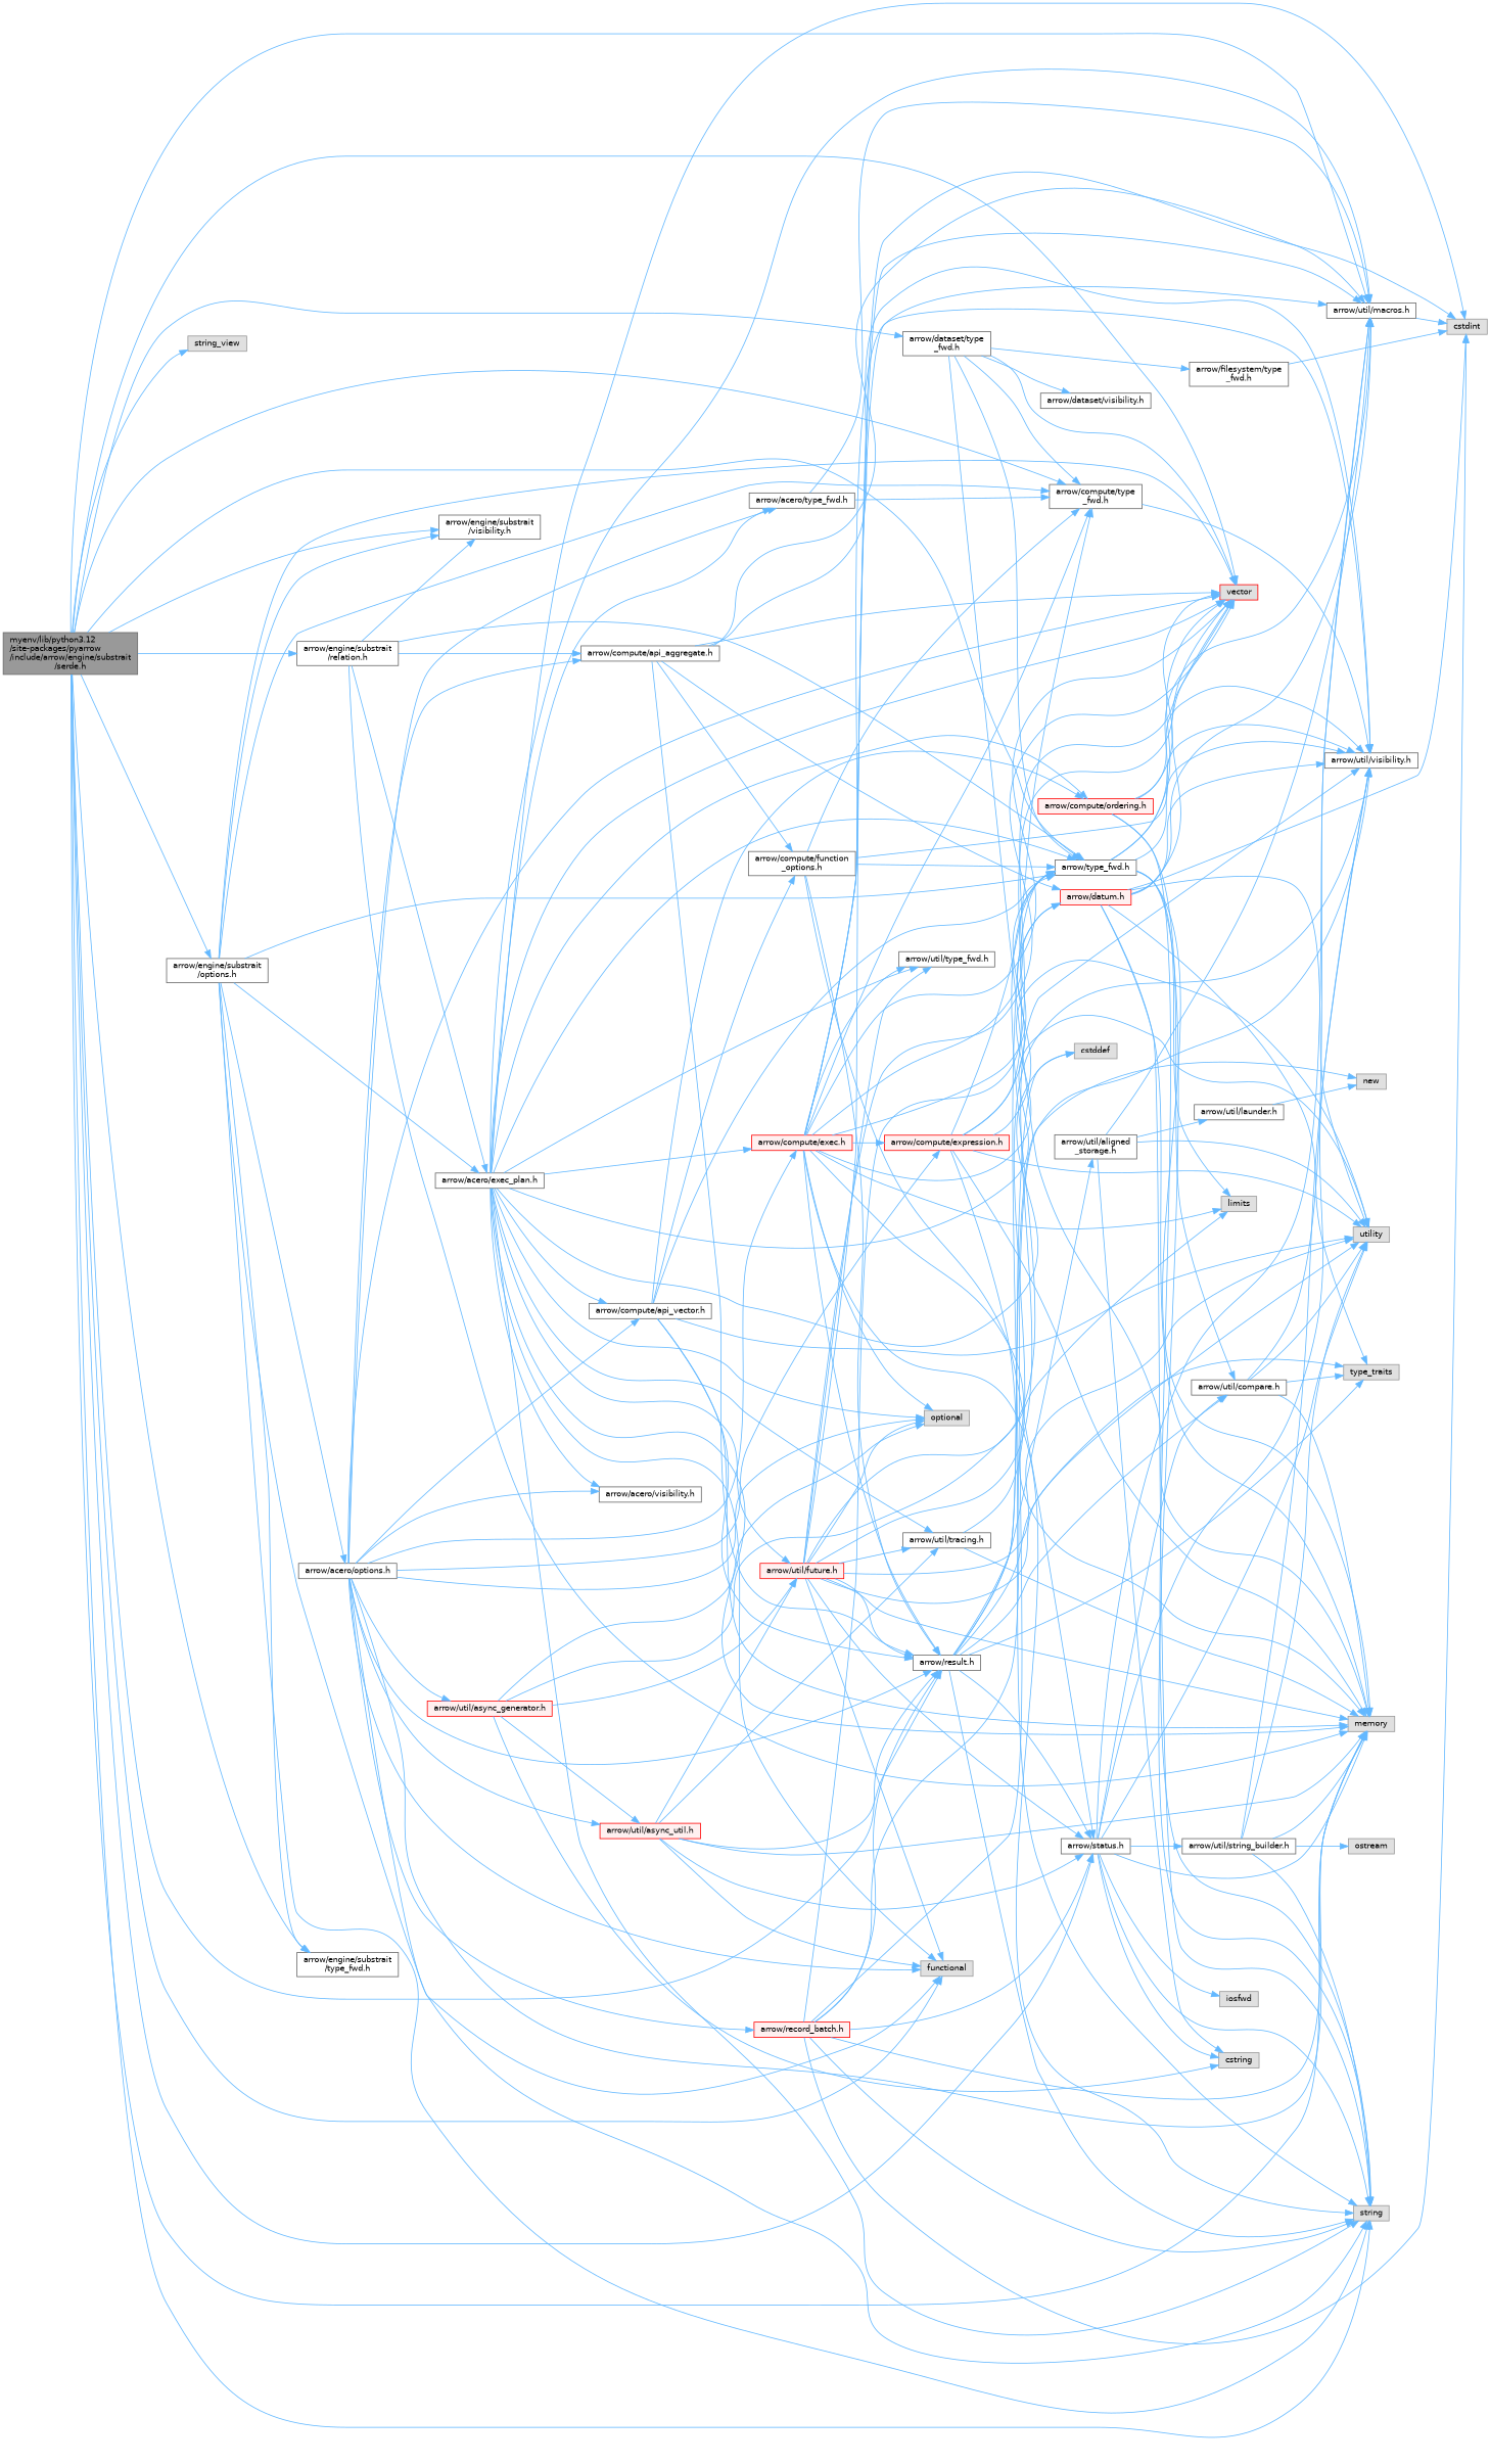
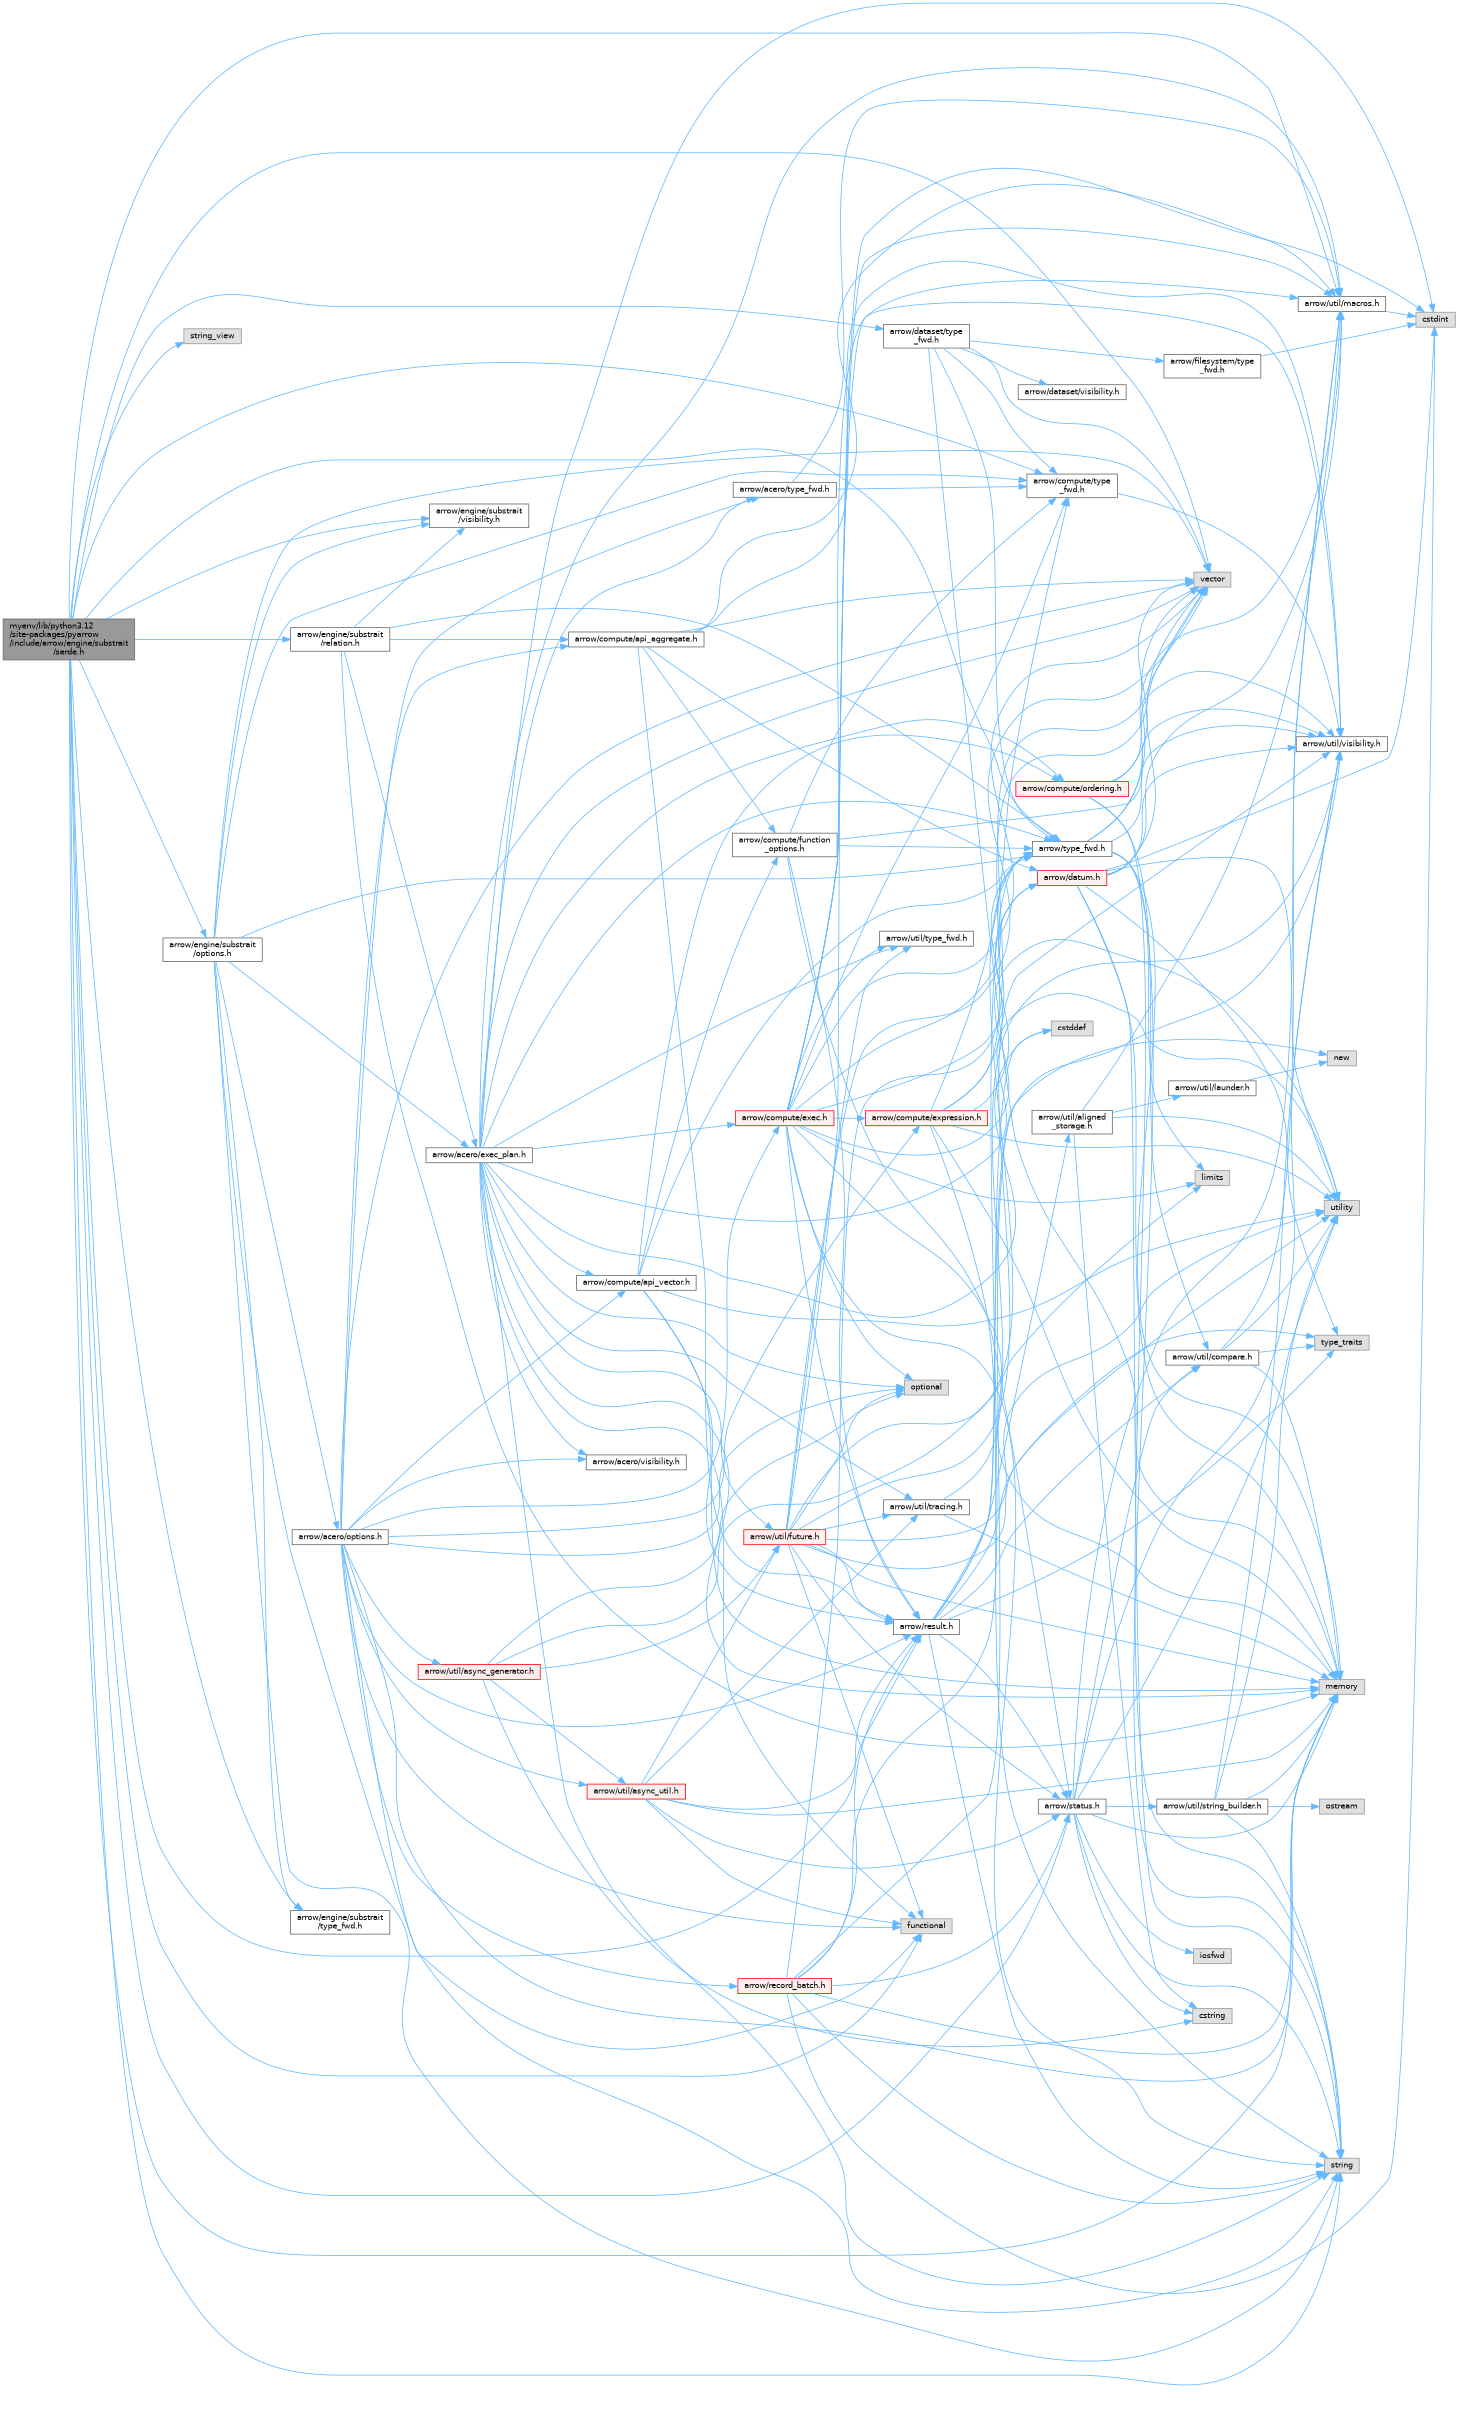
  digraph {
    rankdir=LR
    node [color=grey40 fillcolor=white fontname=Helvetica fontsize=10 shape=box style=filled]
    edge [color=steelblue1 fontname=Helvetica fontsize=10 labelfontname=Helvetica labelfontsize=10 style=solid]
    n1 [color=gray40 fillcolor=grey60 fontcolor=black height=0.2 label="myenv/lib/python3.12\l/site-packages/pyarrow\l/include/arrow/engine/substrait\l/serde.h" width=0.4]
    n2 [color=grey60 fillcolor="#E0E0E0" height=0.2 label=functional width=0.4]
    n3 [color=grey60 fillcolor="#E0E0E0" height=0.2 label=memory width=0.4]
    n4 [color=grey60 fillcolor="#E0E0E0" height=0.2 label=string width=0.4]
    n5 [color=grey60 fillcolor="#E0E0E0" height=0.2 label=string_view width=0.4]
-   n6 [color=red fillcolor="#E0E0E0" height=0.2 label=vector width=0.4]
+   n6 [color=grey60 fillcolor="#E0E0E0" height=0.2 label=vector width=0.4]
    n7 [height=0.2 label="arrow/compute/type\l_fwd.h" width=0.4]
    n8 [height=0.2 label="arrow/dataset/type\l_fwd.h" width=0.4]
    n9 [height=0.2 label="arrow/type_fwd.h" width=0.4]
    n10 [height=0.2 label="arrow/util/macros.h" width=0.4]
    n11 [height=0.2 label="arrow/engine/substrait\l/options.h" width=0.4]
    n12 [height=0.2 label="arrow/result.h" width=0.4]
    n13 [height=0.2 label="arrow/status.h" width=0.4]
    n14 [height=0.2 label="arrow/engine/substrait\l/type_fwd.h" width=0.4]
    n15 [height=0.2 label="arrow/engine/substrait\l/visibility.h" width=0.4]
    n16 [height=0.2 label="arrow/engine/substrait\l/relation.h" width=0.4]
    n17 [height=0.2 label="arrow/util/visibility.h" width=0.4]
    n18 [height=0.2 label="arrow/dataset/visibility.h" width=0.4]
    n19 [height=0.2 label="arrow/filesystem/type\l_fwd.h" width=0.4]
    n20 [color=grey60 fillcolor="#E0E0E0" height=0.2 label=limits width=0.4]
    n21 [color=grey60 fillcolor="#E0E0E0" height=0.2 label=cstdint width=0.4]
    n22 [height=0.2 label="arrow/acero/exec_plan.h" width=0.4]
    n23 [height=0.2 label="arrow/acero/options.h" width=0.4]
    n24 [color=grey60 fillcolor="#E0E0E0" height=0.2 label=cstddef width=0.4]
    n25 [color=grey60 fillcolor="#E0E0E0" height=0.2 label=utility width=0.4]
    n26 [color=grey60 fillcolor="#E0E0E0" height=0.2 label=new width=0.4]
    n27 [color=grey60 fillcolor="#E0E0E0" height=0.2 label=type_traits width=0.4]
    n28 [height=0.2 label="arrow/util/compare.h" width=0.4]
    n29 [height=0.2 label="arrow/util/aligned\l_storage.h" width=0.4]
    n30 [color=grey60 fillcolor="#E0E0E0" height=0.2 label=cstring width=0.4]
    n31 [color=grey60 fillcolor="#E0E0E0" height=0.2 label=iosfwd width=0.4]
    n32 [height=0.2 label="arrow/util/string_builder.h" width=0.4]
    n33 [height=0.2 label="arrow/compute/api_aggregate.h" width=0.4]
    n34 [color=grey60 fillcolor="#E0E0E0" height=0.2 label=optional width=0.4]
    n35 [height=0.2 label="arrow/acero/type_fwd.h" width=0.4]
    n36 [height=0.2 label="arrow/acero/visibility.h" width=0.4]
    n37 [height=0.2 label="arrow/compute/api_vector.h" width=0.4]
    n38 [color=red fillcolor="#FFF0F0" height=0.2 label="arrow/compute/ordering.h" width=0.4]
    n39 [color=red fillcolor="#FFF0F0" height=0.2 label="arrow/compute/exec.h" width=0.4]
    n40 [height=0.2 label="arrow/util/type_fwd.h" width=0.4]
    n41 [color=red fillcolor="#FFF0F0" height=0.2 label="arrow/util/future.h" width=0.4]
    n42 [height=0.2 label="arrow/util/tracing.h" width=0.4]
    n43 [color=red fillcolor="#FFF0F0" height=0.2 label="arrow/compute/expression.h" width=0.4]
    n44 [color=red fillcolor="#FFF0F0" height=0.2 label="arrow/record_batch.h" width=0.4]
    n45 [color=red fillcolor="#FFF0F0" height=0.2 label="arrow/util/async_generator.h" width=0.4]
    n46 [color=red fillcolor="#FFF0F0" height=0.2 label="arrow/util/async_util.h" width=0.4]
    n47 [height=0.2 label="arrow/compute/function\l_options.h" width=0.4]
    n48 [color=red fillcolor="#FFF0F0" height=0.2 label="arrow/datum.h" width=0.4]
    n49 [height=0.2 label="arrow/util/launder.h" width=0.4]
    n50 [color=grey60 fillcolor="#E0E0E0" height=0.2 label=ostream width=0.4]
    n1 -> n2
    n1 -> n3
    n1 -> n4
    n1 -> n5
    n1 -> n6
    n1 -> n7
    n1 -> n8
    n1 -> n9
    n1 -> n10
    n1 -> n11
    n1 -> n12
    n1 -> n13
    n1 -> n14
    n1 -> n15
    n1 -> n16
    n7 -> n17
    n8 -> n3
    n8 -> n6
    n8 -> n7
    n8 -> n9
    n8 -> n18
    n8 -> n19
    n9 -> n3
    n9 -> n4
    n9 -> n6
    n9 -> n10
    n9 -> n17
    n9 -> n20
    n10 -> n21
    n11 -> n2
    n11 -> n4
    n11 -> n6
    n11 -> n7
    n11 -> n9
    n11 -> n14
    n11 -> n15
    n11 -> n22
    n11 -> n23
    n12 -> n4
    n12 -> n13
    n12 -> n24
    n12 -> n25
    n12 -> n26
    n12 -> n27
    n12 -> n28
    n12 -> n29
    n13 -> n3
    n13 -> n4
    n13 -> n10
    n13 -> n17
    n13 -> n25
    n13 -> n28
    n13 -> n30
    n13 -> n31
    n13 -> n32
    n16 -> n3
    n16 -> n9
    n16 -> n15
    n16 -> n22
    n16 -> n33
    n19 -> n21
    n22 -> n2
    n22 -> n3
    n22 -> n4
    n22 -> n6
    n22 -> n9
    n22 -> n10
    n22 -> n21
    n22 -> n24
    n22 -> n25
    n22 -> n34
    n22 -> n35
    n22 -> n36
    n22 -> n37
    n22 -> n38
    n22 -> n39
    n22 -> n40
    n22 -> n41
    n22 -> n42
    n23 -> n2
    n23 -> n3
    n23 -> n4
    n23 -> n6
    n23 -> n12
    n23 -> n33
    n23 -> n34
    n23 -> n35
    n23 -> n36
    n23 -> n37
    n23 -> n39
    n23 -> n43
    n23 -> n44
    n23 -> n45
    n23 -> n46
    n28 -> n3
    n28 -> n10
    n28 -> n25
    n28 -> n27
    n29 -> n10
    n29 -> n25
    n29 -> n30
    n29 -> n49
    n32 -> n3
    n32 -> n4
    n32 -> n17
    n32 -> n25
    n32 -> n50
    n33 -> n6
    n33 -> n10
    n33 -> n12
    n33 -> n17
    n33 -> n47
    n33 -> n48
    n35 -> n7
    n35 -> n10
    n37 -> n3
    n37 -> n9
    n37 -> n12
    n37 -> n25
    n37 -> n38
    n37 -> n47
    n38 -> n4
    n38 -> n6
    n38 -> n17
    n38 -> n28
    n39 -> n3
    n39 -> n4
    n39 -> n6
    n39 -> n7
    n39 -> n9
    n39 -> n10
    n39 -> n12
    n39 -> n17
    n39 -> n20
    n39 -> n21
    n39 -> n25
    n39 -> n34
    n39 -> n40
    n39 -> n43
    n39 -> n48
    n41 -> n2
    n41 -> n3
    n41 -> n6
    n41 -> n9
    n41 -> n10
    n41 -> n12
    n41 -> n13
    n41 -> n17
    n41 -> n25
    n41 -> n27
    n41 -> n34
    n41 -> n40
    n41 -> n42
    n42 -> n3
    n42 -> n17
    n43 -> n3
    n43 -> n4
    n43 -> n6
    n43 -> n7
    n43 -> n9
    n43 -> n25
    n43 -> n48
    n44 -> n3
    n44 -> n4
    n44 -> n6
    n44 -> n9
    n44 -> n12
    n44 -> n13
    n44 -> n17
    n44 -> n21
    n45 -> n20
    n45 -> n30
    n45 -> n34
    n45 -> n41
    n45 -> n46
    n46 -> n2
    n46 -> n3
    n46 -> n12
    n46 -> n13
    n46 -> n41
    n46 -> n42
    n47 -> n7
    n47 -> n9
    n47 -> n12
    n47 -> n13
    n47 -> n17
    n48 -> n3
    n48 -> n4
    n48 -> n6
    n48 -> n10
    n48 -> n17
    n48 -> n21
    n48 -> n25
    n48 -> n27
    n49 -> n26
  }
